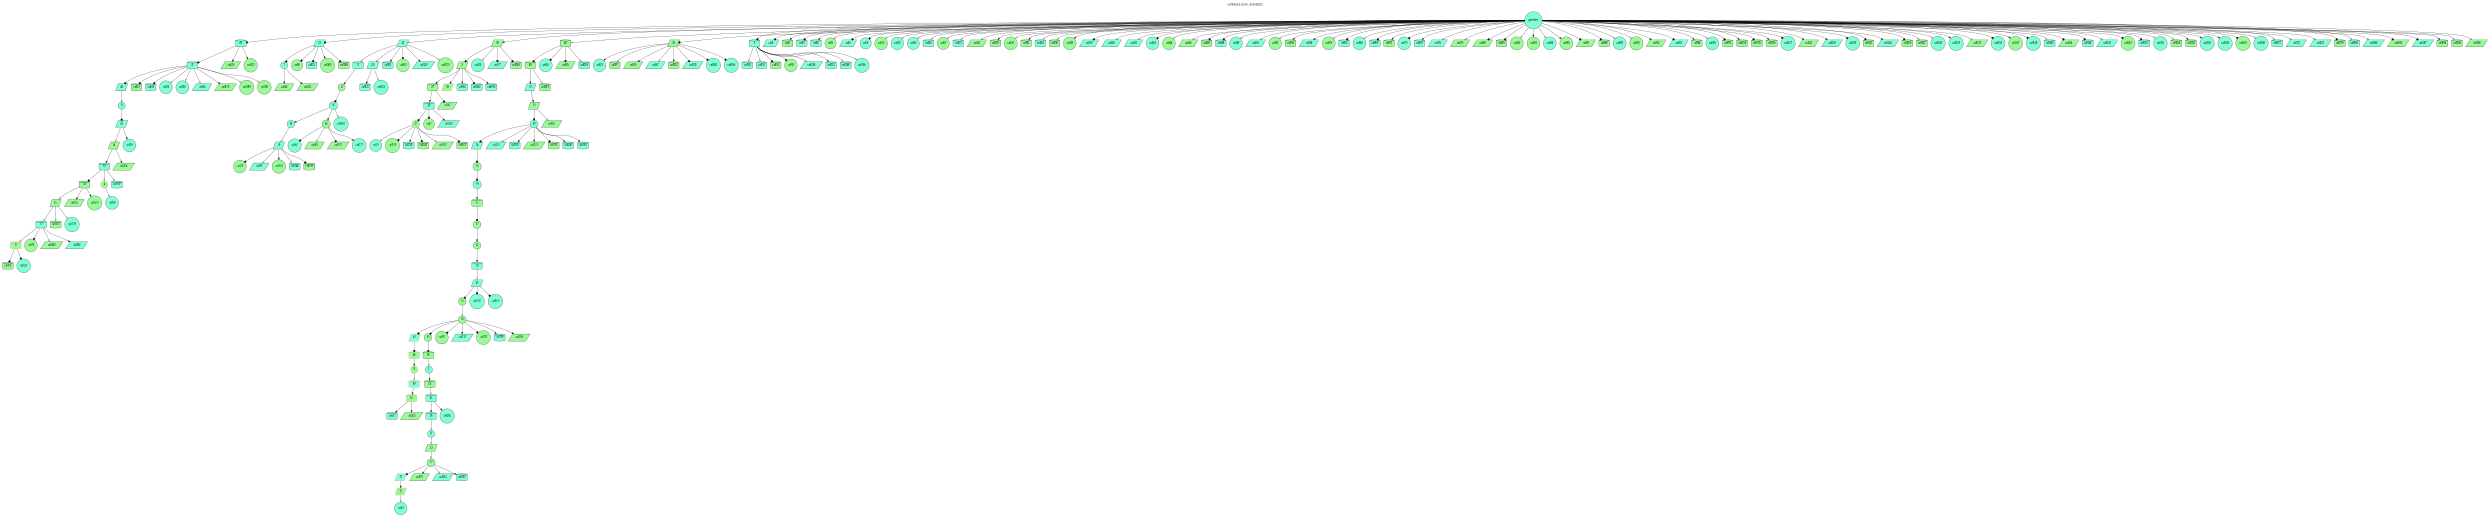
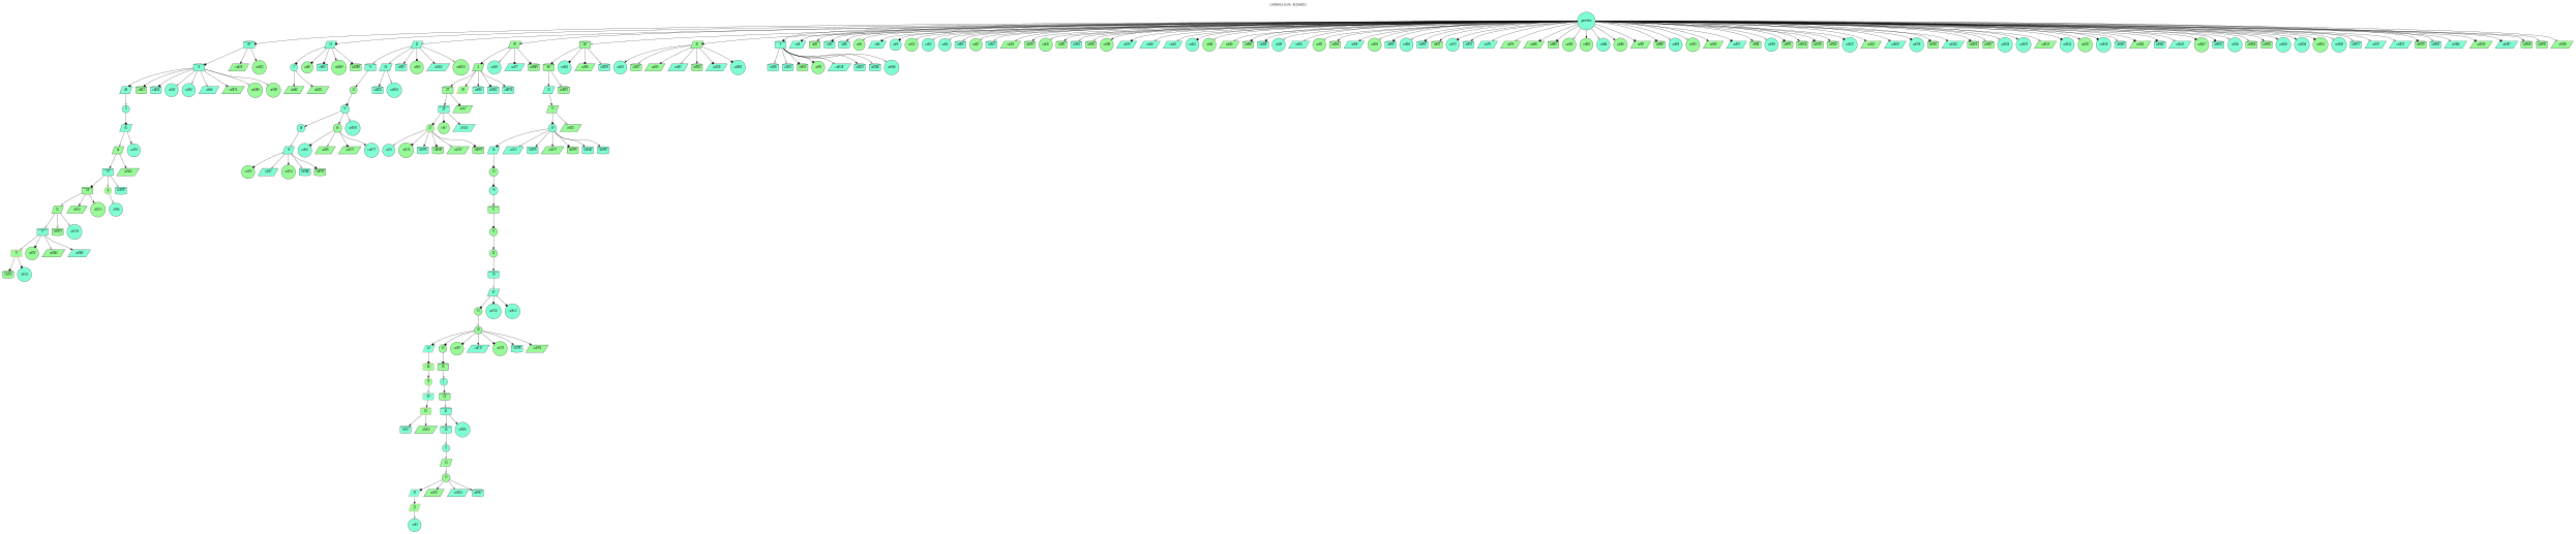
  digraph {
    fontname="Comic Neue"
    label="Confidence score: -821.664353"
    labelloc=t
    node [fillcolor=aquamarine fontname="Comic Neue" shape=circle style=filled]
    edge [arrowhead=onormal fontname="Comic Neue"]
    n1 [label=17 shape=cylinder]
    n2 [color=indianred1 fillcolor=palegreen label=9 shape=cylinder]
    cell72 [fillcolor=palegreen]
    cell180 [fillcolor=palegreen shape=parallelogram]
    cell182 [shape=parallelogram]
    cell56 [fillcolor=palegreen shape=cylinder]
    cell115
    n8 [fillcolor=palegreen label=15 shape=parallelogram]
    cell103 [fillcolor=palegreen shape=cylinder]
    cell109
    n11 [fillcolor=palegreen label=24 shape=cylinder]
    cell55 [fillcolor=palegreen shape=parallelogram]
    cell175 [fillcolor=palegreen]
    n14 [label=20 shape=cylinder]
    n15 [color=indianred1 fillcolor=palegreen label=4]
    cell197 [shape=cylinder]
    cell96
    n18 [fillcolor=palegreen label=14 shape=parallelogram]
    cell164 [fillcolor=palegreen shape=parallelogram]
    n20 [label=45 shape=parallelogram]
    cell78
    n22 [label=9]
    n23 [label=48 shape=parallelogram]
    n24 [label=4 shape=cylinder]
    cell13 [fillcolor=palegreen shape=cylinder]
    cell24 [shape=cylinder]
    cell32
    cell52
    cell64 [shape=parallelogram]
    cell176 [fillcolor=palegreen shape=parallelogram]
    cell189 [fillcolor=palegreen]
    cell191 [fillcolor=palegreen]
    n33 [label=40 shape=cylinder]
    cell26 [fillcolor=palegreen shape=parallelogram]
    cell113 [fillcolor=palegreen]
    n36 [label=33 shape=parallelogram]
    n37 [label=7]
    cell8 [fillcolor=palegreen]
    cell15 [shape=cylinder]
    cell169 [fillcolor=palegreen]
    cell188 [fillcolor=palegreen shape=cylinder]
    cell42 [fillcolor=palegreen shape=parallelogram]
    cell101 [fillcolor=palegreen shape=parallelogram]
    n44 [label=44]
    n45 [label=19 shape=parallelogram]
    cell79 [fillcolor=palegreen]
    cell97 [shape=parallelogram]
    cell114 [fillcolor=palegreen]
    cell144 [shape=cylinder]
    cell193 [fillcolor=palegreen shape=cylinder]
    n51 [label=50]
    n52 [fillcolor=palegreen label=26]
    cell192
    cell60
    cell85 [fillcolor=palegreen shape=parallelogram]
    cell122 [fillcolor=palegreen shape=parallelogram]
    cell177
    n58 [fillcolor=palegreen label=11]
    n59 [label=5 shape=cylinder]
    n60 [label=21 shape=parallelogram]
    n61 [label=25 shape=parallelogram]
    cell19 [shape=cylinder]
    cell63 [fillcolor=palegreen]
    cell102 [shape=parallelogram]
    cell200 [fillcolor=palegreen]
    cell131 [shape=cylinder]
    cell153
    n68 [label=28 shape=cylinder]
    n69 [color=indianred1 fillcolor=palegreen label=27]
    cell7 [fillcolor=palegreen]
    cell130 [shape=parallelogram]
    cell11
    cell135 [fillcolor=palegreen]
    cell136 [shape=cylinder]
    cell145 [fillcolor=palegreen shape=cylinder]
    cell157 [fillcolor=palegreen shape=parallelogram]
    cell162 [fillcolor=palegreen shape=cylinder]
    n78 [fillcolor=palegreen label=27 shape=cylinder]
    cell47 [fillcolor=palegreen shape=parallelogram]
    n80 [fillcolor=palegreen label=2 shape=parallelogram]
    n81 [color=indianred1 fillcolor=palegreen label=39 shape=parallelogram]
    cell65 [shape=cylinder]
    cell152 [shape=cylinder]
    cell195 [shape=cylinder]
    n85 [fillcolor=palegreen label=39 shape=parallelogram]
    cell25
    cell77 [shape=parallelogram]
    cell149 [fillcolor=palegreen shape=cylinder]
    n89 [color=indianred1 label=49 shape=cylinder]
    n90 [color=indianred1 fillcolor=palegreen label=10 shape=cylinder]
    cell37 [shape=cylinder]
    cell120 [fillcolor=palegreen shape=parallelogram]
    n93 [color=indianred1 fillcolor=palegreen label=31]
    n94 [color=indianred1 fillcolor=palegreen label=46 shape=cylinder]
    n95 [color=indianred1 label=42 shape=parallelogram]
    n96 [color=indianred1 label=37 shape=parallelogram]
    n97 [color=indianred1 fillcolor=palegreen label=13 shape=parallelogram]
    cell61
    n99 [fillcolor=palegreen label=32]
    cell70 [fillcolor=palegreen shape=parallelogram]
    cell161 [shape=parallelogram]
    cell167 [shape=cylinder]
    n103 [fillcolor=palegreen label=23 shape=parallelogram]
    n104 [label=8]
    n105 [label=36 shape=cylinder]
    n106 [label=41 shape=cylinder]
    cell165
    n108 [fillcolor=palegreen label=22 shape=cylinder]
    n109 [label=1]
    n110 [fillcolor=palegreen label=16 shape=cylinder]
    n111 [fillcolor=palegreen label=43]
    n112 [fillcolor=palegreen label=18]
    cell57 [fillcolor=palegreen]
    cell132 [shape=parallelogram]
    cell173 [fillcolor=palegreen]
    cell178 [shape=cylinder]
    cell199 [fillcolor=palegreen shape=parallelogram]
    n118 [fillcolor=palegreen label=13]
    n119 [label=47 shape=parallelogram]
    cell100
    cell160
    n122 [label=38 shape=cylinder]
    n123 [fillcolor=palegreen label=12]
    n124 [fillcolor=palegreen label=37]
    n125 [fillcolor=palegreen label=6 shape=cylinder]
    n126 [label=29]
    n127 [fillcolor=palegreen label=30]
    n128 [label=34 shape=parallelogram]
    n129 [label=49]
    cell20 [shape=parallelogram]
    cell116 [shape=cylinder]
    cell123 [fillcolor=palegreen shape=parallelogram]
    cell126 [fillcolor=palegreen shape=cylinder]
    cell146 [shape=cylinder]
    cell190 [shape=cylinder]
    n136 [fillcolor=palegreen label=10 shape=parallelogram]
    cell117 [fillcolor=palegreen shape=parallelogram]
    n138 [label=31 shape=parallelogram]
    n139 [fillcolor=palegreen label=46 shape=cylinder]
    cell139 [fillcolor=palegreen shape=cylinder]
    n141 [fillcolor=palegreen label=42 shape=cylinder]
    cell62
    cell95 [fillcolor=palegreen shape=parallelogram]
    cell159 [shape=cylinder]
    n145 [label=germline]
    n146 [fillcolor=palegreen label=35 shape=parallelogram]
    n147 [label=3 shape=cylinder]
    cell1 [shape=parallelogram]
    cell2 [fillcolor=palegreen shape=cylinder]
    cell3 [shape=cylinder]
    cell4 [shape=cylinder]
    cell5 [fillcolor=palegreen]
    cell6 [shape=parallelogram]
    cell9
    cell10 [fillcolor=palegreen]
    cell12
    cell14
    cell16 [shape=cylinder]
    cell17 [fillcolor=palegreen]
    cell21 [shape=cylinder]
    cell22 [fillcolor=palegreen shape=parallelogram]
    cell29 [fillcolor=palegreen shape=cylinder]
    cell30 [fillcolor=palegreen]
    cell31 [fillcolor=palegreen shape=cylinder]
    cell34 [shape=cylinder]
    cell36 [fillcolor=palegreen shape=cylinder]
    cell38 [fillcolor=palegreen]
    cell39 [shape=parallelogram]
    cell40 [shape=parallelogram]
    cell41 [shape=parallelogram]
    cell43
    cell44 [fillcolor=palegreen]
    cell45 [fillcolor=palegreen shape=parallelogram]
    cell46 [fillcolor=palegreen shape=cylinder]
    cell48 [shape=cylinder]
    cell49
    cell50 [shape=parallelogram]
    cell51 [fillcolor=palegreen]
    cell54 [fillcolor=palegreen shape=cylinder]
    cell58 [shape=parallelogram]
    cell59 [fillcolor=palegreen]
    cell66 [shape=cylinder]
    cell68
    cell69 [shape=cylinder]
    cell71 [fillcolor=palegreen shape=cylinder]
    cell73
    cell74 [shape=cylinder]
    cell75 [shape=parallelogram]
    cell76 [fillcolor=palegreen shape=parallelogram]
    cell80 [fillcolor=palegreen shape=parallelogram]
    cell81 [fillcolor=palegreen shape=cylinder]
    cell82 [fillcolor=palegreen]
    cell83 [fillcolor=palegreen]
    cell84
    cell86 [fillcolor=palegreen]
    cell87 [fillcolor=palegreen shape=parallelogram]
    cell88 [fillcolor=palegreen shape=cylinder]
    cell89
    cell90 [fillcolor=palegreen]
    cell92 [fillcolor=palegreen shape=parallelogram]
    cell93 [shape=parallelogram]
    cell94 [fillcolor=palegreen shape=cylinder]
    cell98
    cell99 [fillcolor=palegreen shape=cylinder]
    cell104 [fillcolor=palegreen shape=cylinder]
    cell105 [fillcolor=palegreen shape=cylinder]
    cell106 [fillcolor=palegreen shape=cylinder]
    cell107
    cell111 [fillcolor=palegreen shape=parallelogram]
    cell118 [shape=parallelogram]
    cell119
    cell121 [fillcolor=palegreen shape=cylinder]
    cell124 [shape=parallelogram]
    cell125 [fillcolor=palegreen shape=cylinder]
    cell127 [fillcolor=palegreen shape=cylinder]
    cell128
    cell129
    cell133 [fillcolor=palegreen shape=parallelogram]
    cell134
    cell137 [fillcolor=palegreen]
    cell138
    cell140 [shape=cylinder]
    cell141 [fillcolor=palegreen shape=parallelogram]
    cell142 [shape=cylinder]
    cell143 [shape=parallelogram]
    cell147 [fillcolor=palegreen]
    cell150 [shape=cylinder]
    cell151
    cell154 [fillcolor=palegreen shape=cylinder]
    cell155 [fillcolor=palegreen shape=cylinder]
    cell156
    cell158
    cell163 [fillcolor=palegreen]
    cell168
    cell170 [shape=cylinder]
    cell171 [shape=parallelogram]
    cell172 [shape=parallelogram]
    cell179 [fillcolor=palegreen shape=cylinder]
    cell181 [shape=cylinder]
    cell184 [shape=parallelogram]
    cell185 [fillcolor=palegreen shape=parallelogram]
    cell187 [shape=parallelogram]
    cell194 [fillcolor=palegreen shape=cylinder]
    cell196 [fillcolor=palegreen shape=cylinder]
    cell198 [fillcolor=palegreen shape=parallelogram]
    cell23
    cell27 [fillcolor=palegreen shape=cylinder]
    cell35 [fillcolor=palegreen shape=parallelogram]
    cell67 [shape=parallelogram]
    cell112 [fillcolor=palegreen shape=cylinder]
    cell174 [shape=parallelogram]
    cell183
-   cell186
    cell18 [shape=cylinder]
    cell33 [shape=cylinder]
    cell53 [fillcolor=palegreen shape=cylinder]
    cell91 [fillcolor=palegreen]
    cell108 [shape=parallelogram]
    cell110 [shape=cylinder]
    cell148 [shape=cylinder]
    cell166
    n1 -> n2
    n1 -> cell72 [arrowhead=box]
    n1 -> cell180
    n1 -> cell182 [arrowhead=normal]
    n2 -> cell56 [arrowhead=box]
    n2 -> cell115 [arrowhead=box]
    n8 -> n1
    n8 -> cell103
    n8 -> cell109
    n11 -> n8
    n11 -> cell55 [arrowhead=normal]
    n11 -> cell175 [arrowhead=normal]
    n14 -> n11 [arrowhead=box]
    n14 -> n15
    n14 -> cell197
    n15 -> cell96
    n18 -> n14 [arrowhead=normal]
    n18 -> cell164 [arrowhead=normal]
    n20 -> n18
    n20 -> cell78 [arrowhead=normal]
    n22 -> n20 [arrowhead=box]
    n23 -> n22
    n24 -> n23 [arrowhead=box]
    n24 -> cell13 [arrowhead=box]
    n24 -> cell24 [arrowhead=box]
    n24 -> cell32
    n24 -> cell52
    n24 -> cell64
    n24 -> cell176 [arrowhead=normal]
    n24 -> cell189
    n24 -> cell191
    n33 -> n24 [arrowhead=box]
    n33 -> cell26 [arrowhead=normal]
    n33 -> cell113 [arrowhead=normal]
    n36 -> n37 [arrowhead=box]
    n36 -> cell8 [arrowhead=box]
    n36 -> cell15 [arrowhead=box]
    n36 -> cell169 [arrowhead=normal]
    n36 -> cell188 [arrowhead=box]
    n37 -> cell42 [arrowhead=normal]
    n37 -> cell101 [arrowhead=normal]
    n44 -> n45
    n45 -> cell79 [arrowhead=box]
    n45 -> cell97
    n45 -> cell114 [arrowhead=normal]
    n45 -> cell144
    n45 -> cell193 [arrowhead=box]
    n51 -> n44 [arrowhead=normal]
    n51 -> n52 [arrowhead=normal]
    n51 -> cell192
    n52 -> cell60 [arrowhead=box]
    n52 -> cell85
    n52 -> cell122 [arrowhead=box]
    n52 -> cell177 [arrowhead=normal]
    n58 -> n51 [arrowhead=box]
    n59 -> n58 [arrowhead=normal]
    n60 -> n59
    n60 -> n61
    n60 -> cell19 [arrowhead=normal]
    n60 -> cell63 [arrowhead=box]
    n60 -> cell102 [arrowhead=normal]
    n60 -> cell200
    n61 -> cell131 [arrowhead=normal]
    n61 -> cell153
    n68 -> n69 [arrowhead=box]
    n68 -> cell7 [arrowhead=box]
    n68 -> cell130 [arrowhead=normal]
    n69 -> cell11
    n69 -> cell135 [arrowhead=box]
    n69 -> cell136 [arrowhead=normal]
    n69 -> cell145 [arrowhead=box]
    n69 -> cell157
    n69 -> cell162 [arrowhead=box]
    n78 -> n68 [arrowhead=normal]
    n78 -> cell47 [arrowhead=box]
    n80 -> n78 [arrowhead=normal]
    n80 -> n81 [arrowhead=normal]
    n80 -> cell65 [arrowhead=normal]
    n80 -> cell152 [arrowhead=box]
    n80 -> cell195 [arrowhead=normal]
    n85 -> n80 [arrowhead=box]
    n85 -> cell25
    n85 -> cell77 [arrowhead=box]
    n85 -> cell149 [arrowhead=box]
    n89 -> n90 [arrowhead=normal]
    n90 -> cell37 [arrowhead=normal]
    n90 -> cell120 [arrowhead=normal]
    n93 -> n89
    n94 -> n93 [arrowhead=normal]
    n95 -> n94 [arrowhead=box]
    n96 -> n97 [arrowhead=normal]
    n97 -> cell61
    n99 -> n96 [arrowhead=box]
    n99 -> cell70 [arrowhead=normal]
    n99 -> cell161
    n99 -> cell167 [arrowhead=normal]
    n103 -> n99
    n104 -> n103
    n105 -> n104
    n106 -> n105 [arrowhead=normal]
    n106 -> cell165 [arrowhead=normal]
    n108 -> n106
    n109 -> n108 [arrowhead=normal]
    n110 -> n109
    n111 -> n110 [arrowhead=box]
    n112 -> n95 [arrowhead=box]
    n112 -> n111 [arrowhead=box]
    n112 -> cell57 [arrowhead=box]
    n112 -> cell132 [arrowhead=normal]
    n112 -> cell173 [arrowhead=box]
    n112 -> cell178 [arrowhead=normal]
    n112 -> cell199 [arrowhead=normal]
    n118 -> n112
    n119 -> n118 [arrowhead=box]
    n119 -> cell100 [arrowhead=box]
    n119 -> cell160 [arrowhead=box]
    n122 -> n119
    n123 -> n122 [arrowhead=normal]
    n124 -> n123 [arrowhead=normal]
    n125 -> n124 [arrowhead=box]
    n126 -> n125 [arrowhead=normal]
    n127 -> n126 [arrowhead=box]
    n128 -> n127 [arrowhead=box]
    n129 -> n128 [arrowhead=box]
    n129 -> cell20
    n129 -> cell116 [arrowhead=normal]
    n129 -> cell123 [arrowhead=normal]
    n129 -> cell126 [arrowhead=box]
    n129 -> cell146 [arrowhead=normal]
    n129 -> cell190 [arrowhead=normal]
    n136 -> n129 [arrowhead=box]
    n136 -> cell117
    n138 -> n136 [arrowhead=normal]
    n139 -> n138 [arrowhead=normal]
    n139 -> cell139
    n141 -> n139 [arrowhead=box]
    n141 -> cell62 [arrowhead=box]
    n141 -> cell95 [arrowhead=box]
    n141 -> cell159
    n145 -> n33 [arrowhead=box]
    n145 -> n36 [arrowhead=box]
    n145 -> n60
    n145 -> n85 [arrowhead=normal]
    n145 -> n141
    n145 -> n146 [arrowhead=box]
    n145 -> n147 [arrowhead=box]
    n145 -> cell1 [arrowhead=box]
    n145 -> cell2 [arrowhead=normal]
    n145 -> cell3 [arrowhead=box]
    n145 -> cell4 [arrowhead=normal]
    n145 -> cell5
    n145 -> cell6 [arrowhead=box]
    n145 -> cell9 [arrowhead=box]
    n145 -> cell10
    n145 -> cell12
    n145 -> cell14
    n145 -> cell16
    n145 -> cell17
    n145 -> cell21
    n145 -> cell22
    n145 -> cell29 [arrowhead=normal]
    n145 -> cell30
    n145 -> cell31 [arrowhead=normal]
    n145 -> cell34
    n145 -> cell36
    n145 -> cell38 [arrowhead=normal]
    n145 -> cell39 [arrowhead=box]
    n145 -> cell40
    n145 -> cell41
    n145 -> cell43 [arrowhead=box]
    n145 -> cell44
    n145 -> cell45
    n145 -> cell46 [arrowhead=box]
    n145 -> cell48 [arrowhead=box]
    n145 -> cell49
    n145 -> cell50
    n145 -> cell51
    n145 -> cell54 [arrowhead=normal]
    n145 -> cell58 [arrowhead=normal]
    n145 -> cell59
    n145 -> cell66 [arrowhead=box]
    n145 -> cell68
    n145 -> cell69 [arrowhead=box]
    n145 -> cell71 [arrowhead=normal]
    n145 -> cell73 [arrowhead=box]
    n145 -> cell74 [arrowhead=normal]
    n145 -> cell75
    n145 -> cell76
    n145 -> cell80 [arrowhead=box]
    n145 -> cell81 [arrowhead=box]
    n145 -> cell82
    n145 -> cell83 [arrowhead=normal]
    n145 -> cell84
    n145 -> cell86 [arrowhead=normal]
    n145 -> cell87 [arrowhead=box]
    n145 -> cell88 [arrowhead=box]
    n145 -> cell89
    n145 -> cell90
    n145 -> cell92 [arrowhead=normal]
    n145 -> cell93 [arrowhead=box]
    n145 -> cell94 [arrowhead=normal]
    n145 -> cell98
    n145 -> cell99 [arrowhead=box]
    n145 -> cell104 [arrowhead=normal]
    n145 -> cell105 [arrowhead=box]
    n145 -> cell106 [arrowhead=normal]
    n145 -> cell107 [arrowhead=box]
    n145 -> cell111 [arrowhead=normal]
    n145 -> cell118 [arrowhead=normal]
    n145 -> cell119 [arrowhead=box]
    n145 -> cell121 [arrowhead=box]
    n145 -> cell124 [arrowhead=normal]
    n145 -> cell125 [arrowhead=box]
    n145 -> cell127
    n145 -> cell128
    n145 -> cell129 [arrowhead=normal]
    n145 -> cell133
    n145 -> cell134 [arrowhead=box]
    n145 -> cell137 [arrowhead=normal]
    n145 -> cell138 [arrowhead=box]
    n145 -> cell140
    n145 -> cell141 [arrowhead=box]
    n145 -> cell142 [arrowhead=box]
    n145 -> cell143
    n145 -> cell147 [arrowhead=box]
    n145 -> cell150 [arrowhead=box]
    n145 -> cell151
    n145 -> cell154
    n145 -> cell155 [arrowhead=normal]
    n145 -> cell156 [arrowhead=normal]
    n145 -> cell158 [arrowhead=normal]
    n145 -> cell163 [arrowhead=box]
    n145 -> cell168
    n145 -> cell170
    n145 -> cell171
    n145 -> cell172
    n145 -> cell179 [arrowhead=box]
    n145 -> cell181
    n145 -> cell184
    n145 -> cell185 [arrowhead=box]
    n145 -> cell187 [arrowhead=box]
    n145 -> cell194 [arrowhead=normal]
    n145 -> cell196
    n145 -> cell198
    n146 -> cell23 [arrowhead=normal]
    n146 -> cell27
    n146 -> cell35 [arrowhead=normal]
    n146 -> cell67
    n146 -> cell112 [arrowhead=normal]
    n146 -> cell174 [arrowhead=box]
    n146 -> cell183 [arrowhead=box]
-   n146 -> cell186 [arrowhead=box]
    n147 -> cell18
    n147 -> cell33
    n147 -> cell53 [arrowhead=box]
    n147 -> cell91 [arrowhead=box]
    n147 -> cell108
    n147 -> cell110 [arrowhead=normal]
    n147 -> cell148
    n147 -> cell166
  }
